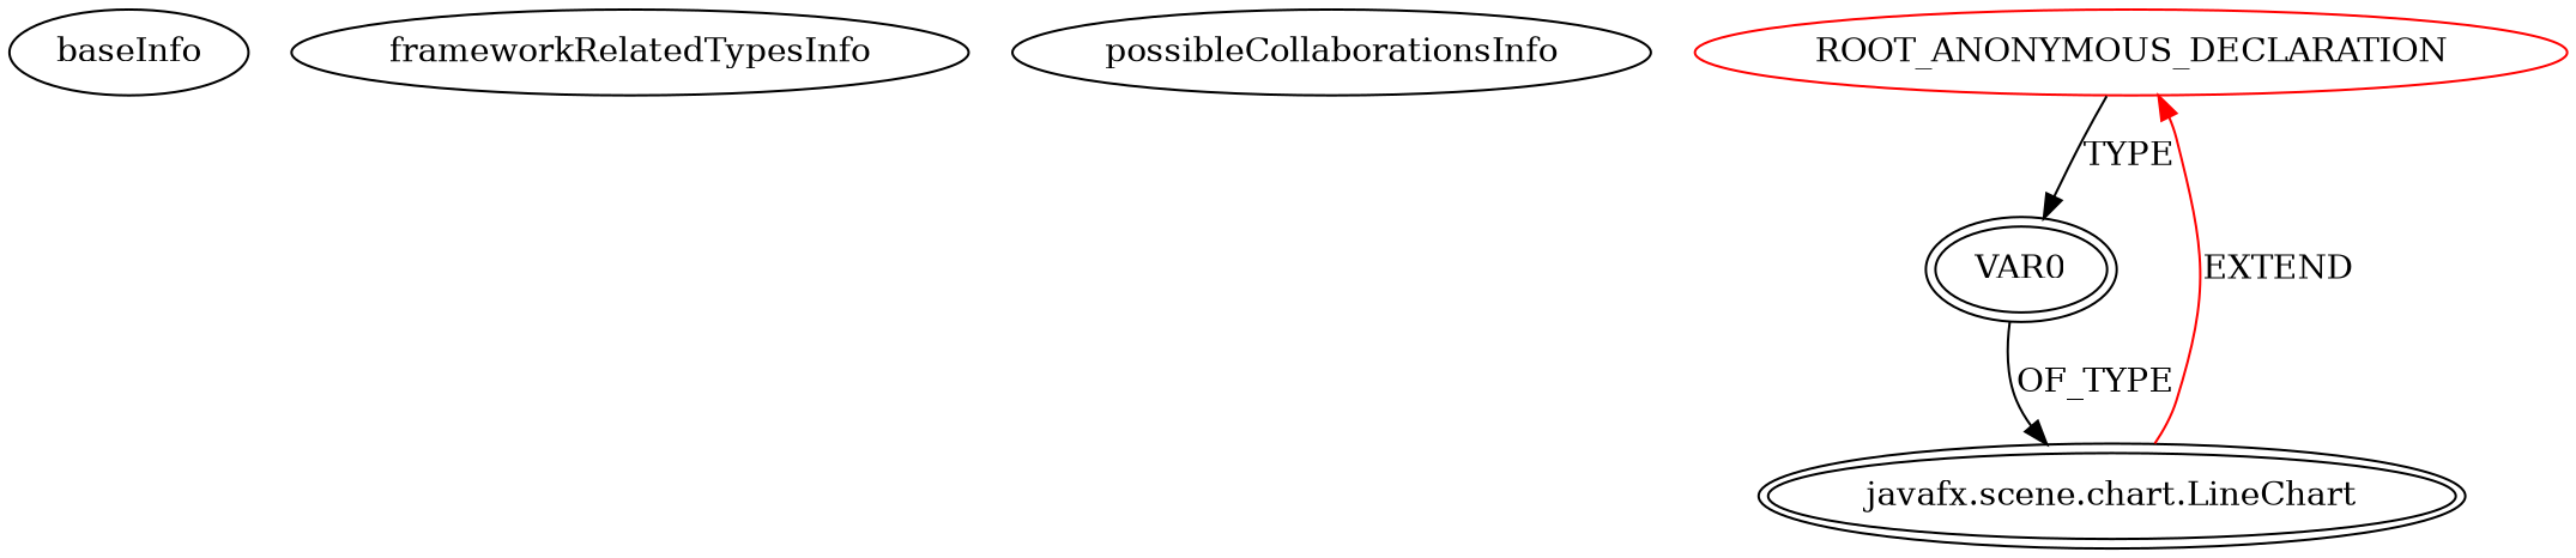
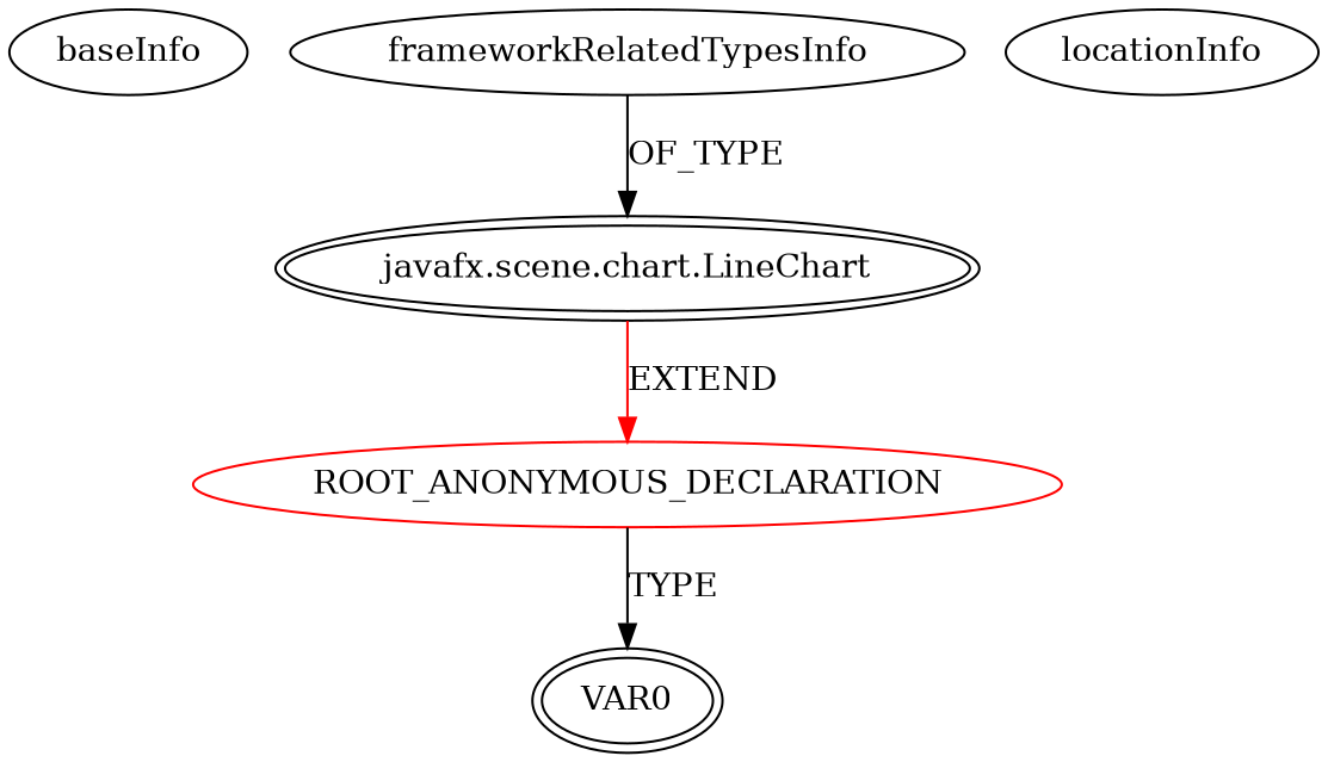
  digraph {
    baseInfo [category=extension_graph graphId=1239 isAnonymous=true possibleRelation=false]
    frameworkRelatedTypesInfo [0="javafx.scene.chart.LineChart"]
-   possibleCollaborationsInfo
+   locationInfo [contextSignature="javafx.scene.layout.BorderPane initiateGraph(java.lang.String,java.lang.String,java.lang.String,java.lang.String,double,double,int)" filePath="/Stephane-Lin-Physics-Animation/Physics-Animation-master/Physics Simulation/src/Graph/Graph.java" graphId=1239 projectName="Stephane-Lin-Physics-Animation"]
    n5 [color=red isFrameworkType=false label=ROOT_ANONYMOUS_DECLARATION vertexType=ROOT_ANONYMOUS_DECLARATION]
    n6 [isFrameworkType=true label=VAR0 peripheries=2 vertexType=OUTSIDE_VARIABLE_EXPRESION]
    n7 [isFrameworkType=true label="javafx.scene.chart.LineChart" peripheries=2 vertexType=FRAMEWORK_CLASS_TYPE]
    n5 -> n6 [label=TYPE]
-   n6 -> n7 [label=OF_TYPE]
+   frameworkRelatedTypesInfo -> n7 [label=OF_TYPE]
    n7 -> n5 [color=red label=EXTEND]
  }
